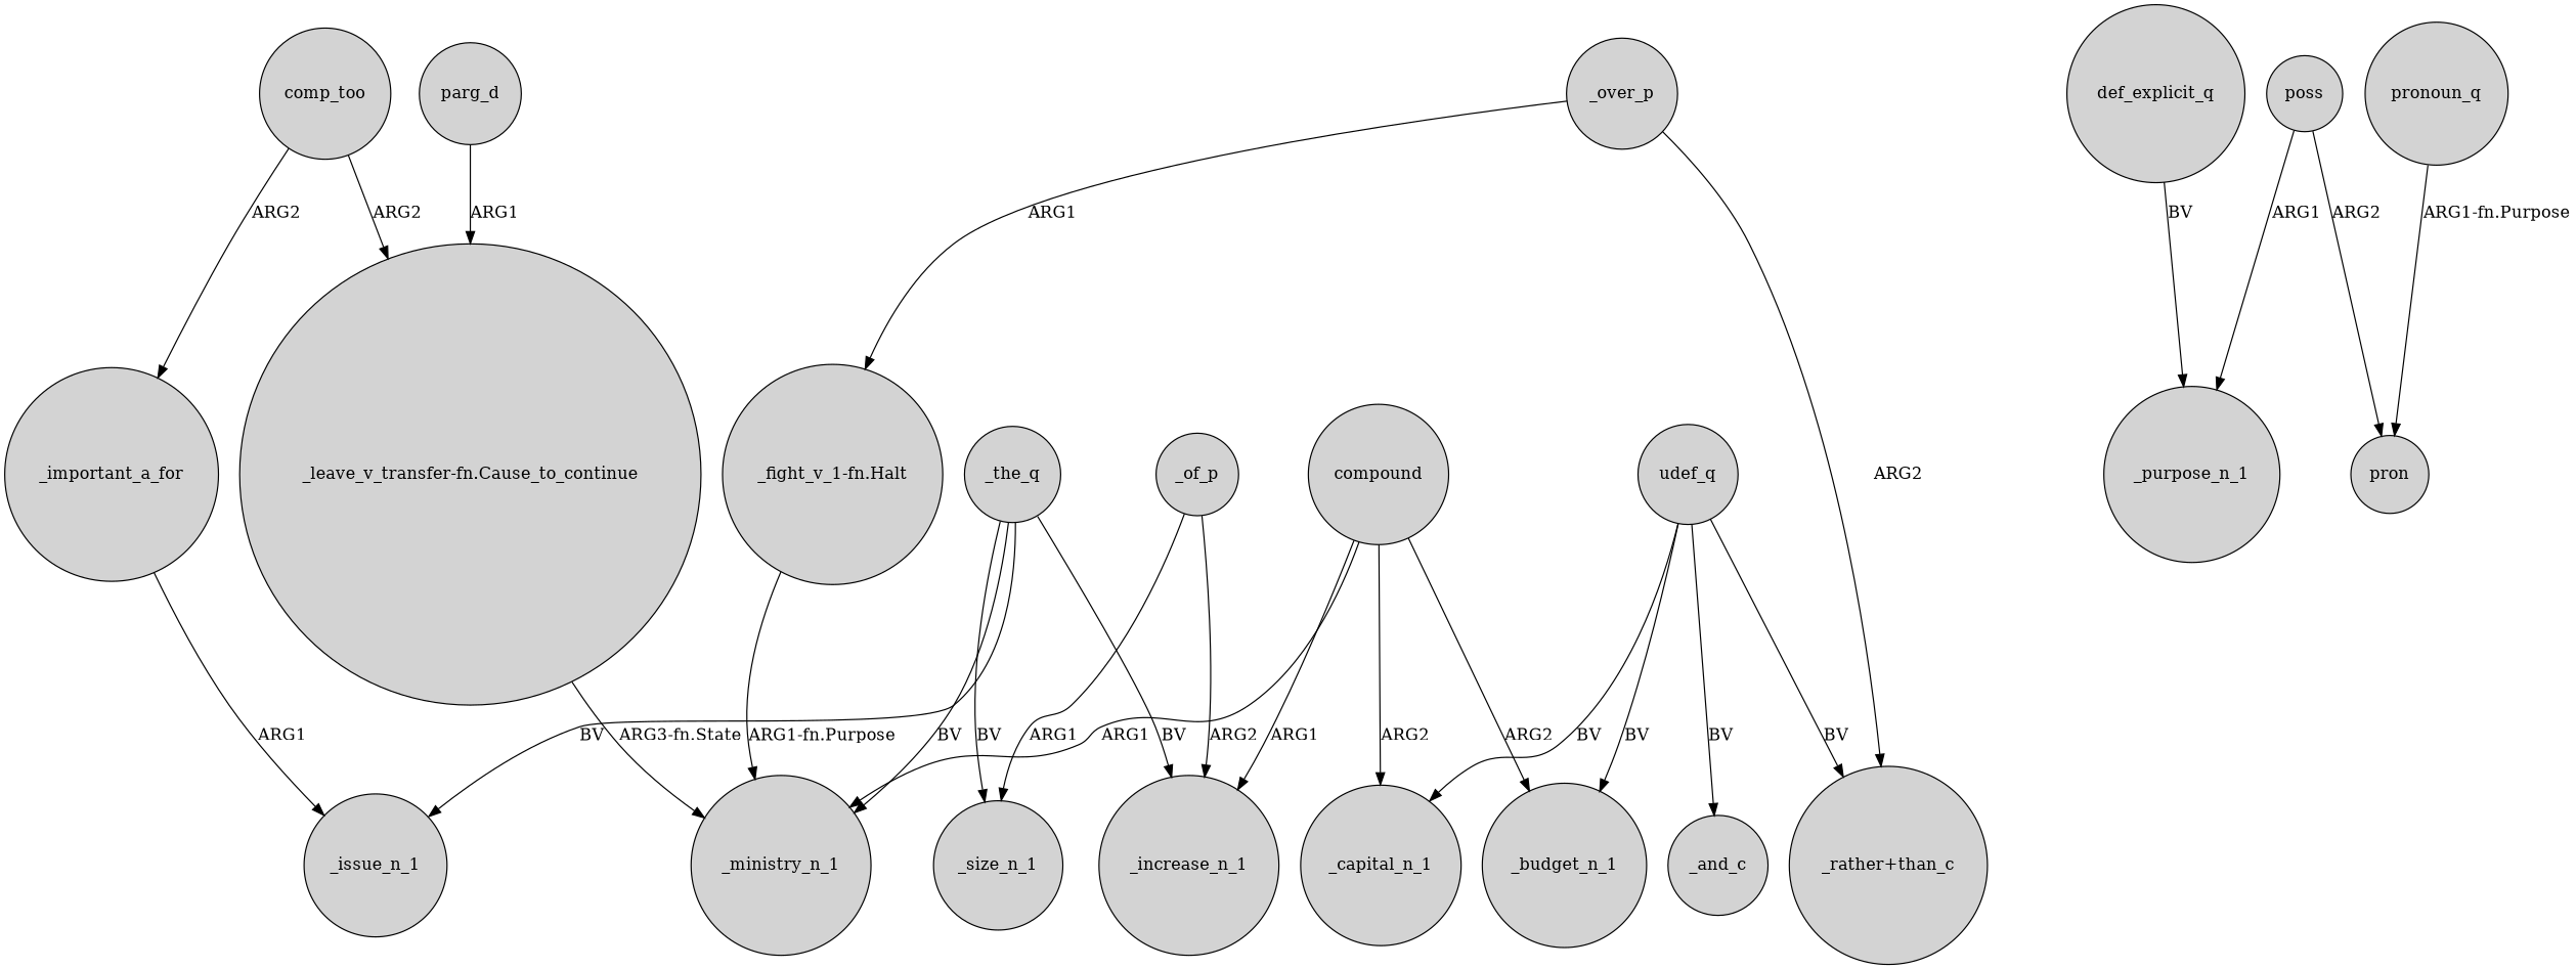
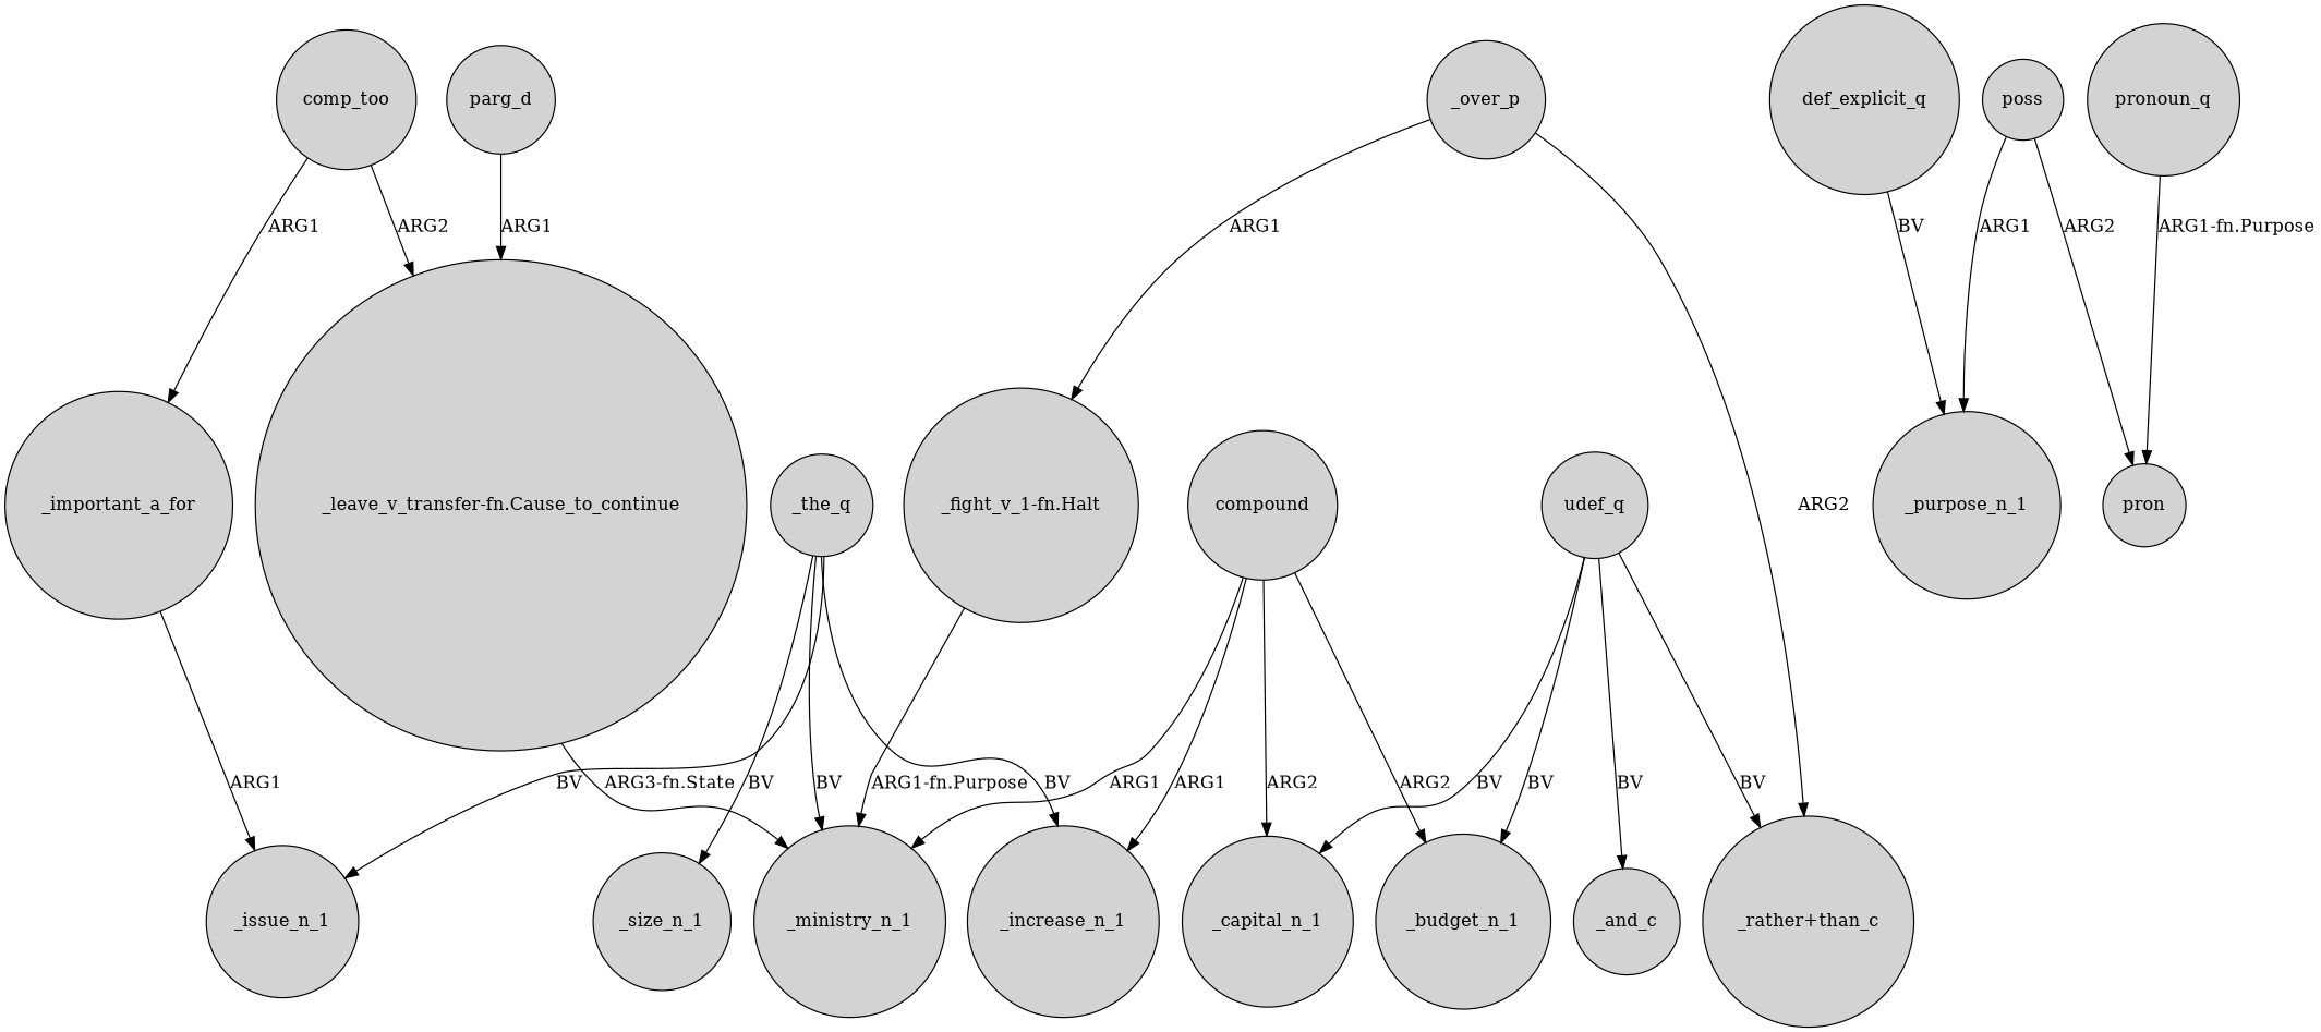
  digraph {
    node [shape=circle style=filled]
    comp_too
    "_leave_v_transfer-fn.Cause_to_continue"
    _important_a_for
    _ministry_n_1
    _issue_n_1
    poss
    _purpose_n_1
    pron
    parg_d
    compound
    _increase_n_1
    _budget_n_1
    _capital_n_1
    _over_p
    "_fight_v_1-fn.Halt"
    "_rather+than_c"
-   _of_p
    _size_n_1
    udef_q
    _and_c
    def_explicit_q
    pronoun_q
    _the_q
    comp_too -> "_leave_v_transfer-fn.Cause_to_continue" [label=ARG2]
-   comp_too -> _important_a_for [label=ARG2]
+   comp_too -> _important_a_for [label=ARG1]
    "_leave_v_transfer-fn.Cause_to_continue" -> _ministry_n_1 [label="ARG3-fn.State"]
    _important_a_for -> _issue_n_1 [label=ARG1]
    poss -> _purpose_n_1 [label=ARG1]
    poss -> pron [label=ARG2]
    parg_d -> "_leave_v_transfer-fn.Cause_to_continue" [label=ARG1]
    compound -> _ministry_n_1 [label=ARG1]
    compound -> _increase_n_1 [label=ARG1]
    compound -> _budget_n_1 [label=ARG2]
    compound -> _capital_n_1 [label=ARG2]
    _over_p -> "_fight_v_1-fn.Halt" [label=ARG1]
    _over_p -> "_rather+than_c" [label=ARG2]
    "_fight_v_1-fn.Halt" -> _ministry_n_1 [label="ARG1-fn.Purpose"]
-   _of_p -> _increase_n_1 [label=ARG2]
-   _of_p -> _size_n_1 [label=ARG1]
    udef_q -> _budget_n_1 [label=BV]
    udef_q -> _capital_n_1 [label=BV]
    udef_q -> "_rather+than_c" [label=BV]
    udef_q -> _and_c [label=BV]
    def_explicit_q -> _purpose_n_1 [label=BV]
    pronoun_q -> pron [label="ARG1-fn.Purpose"]
    _the_q -> _ministry_n_1 [label=BV]
    _the_q -> _issue_n_1 [label=BV]
    _the_q -> _increase_n_1 [label=BV]
    _the_q -> _size_n_1 [label=BV]
  }
